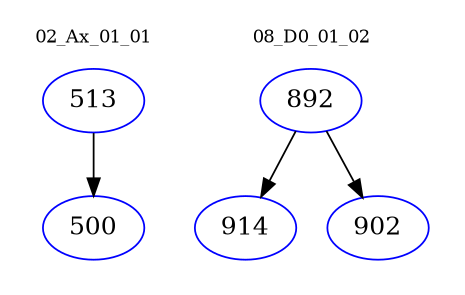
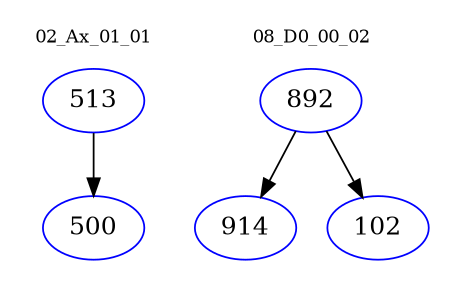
  digraph {
    node [color=blue]
    edge [color=black]
    n1 [label=513]
    n2 [label=500]
    n3 [label=892]
    n4 [label=914]
-   n5 [label=902]
+   n5 [label=102]
    subgraph cluster_1 {
      color=white
      fontsize=10
      label="02_Ax_01_01"
      n1
      n2
    }
    subgraph cluster_2 {
      color=white
      fontsize=10
-     label="08_D0_01_02"
+     label="08_D0_00_02"
      n3
      n4
      n5
    }
    n1 -> n2
    n3 -> n4
    n3 -> n5
  }
